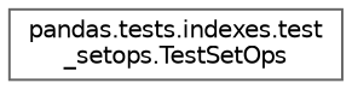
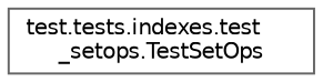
  digraph {
    rankdir=LR
-   n1 [color=grey40 fillcolor=white fontname=Helvetica fontsize=10 height=0.2 label="pandas.tests.indexes.test\l_setops.TestSetOps" shape=box style=filled width=0.4]
+   n1 [color=grey40 fillcolor=white fontname=Helvetica fontsize=10 height=0.2 label="test.tests.indexes.test\l_setops.TestSetOps" shape=box style=filled width=0.4]
  }
